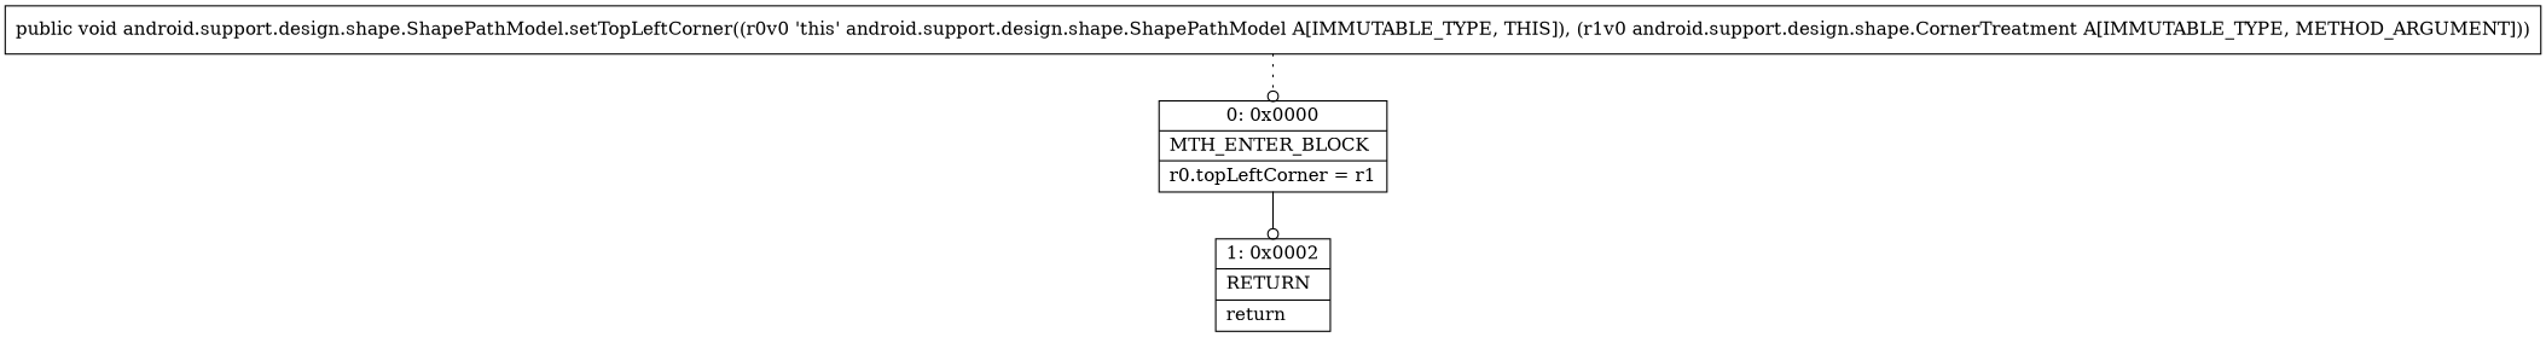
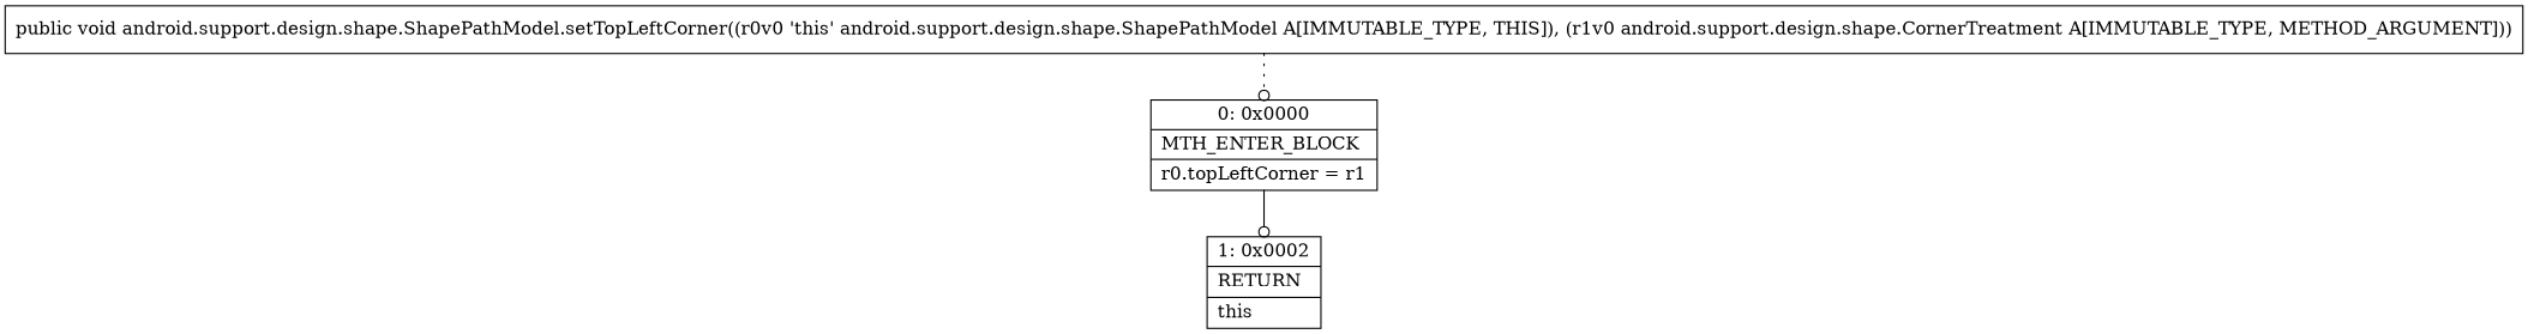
  digraph {
    node [shape=record]
    edge [arrowhead=odot]
    n1 [label="{0\:\ 0x0000|MTH_ENTER_BLOCK\l|r0.topLeftCorner = r1\l}"]
-   n2 [label="{1\:\ 0x0002|RETURN\l|return\l}"]
+   n2 [label="{1\:\ 0x0002|RETURN\l|this\l}"]
    n3 [label="{public void android.support.design.shape.ShapePathModel.setTopLeftCorner((r0v0 'this' android.support.design.shape.ShapePathModel A[IMMUTABLE_TYPE, THIS]), (r1v0 android.support.design.shape.CornerTreatment A[IMMUTABLE_TYPE, METHOD_ARGUMENT])) }"]
    n1 -> n2 [style=solid]
    n3 -> n1 [style=dotted]
  }
